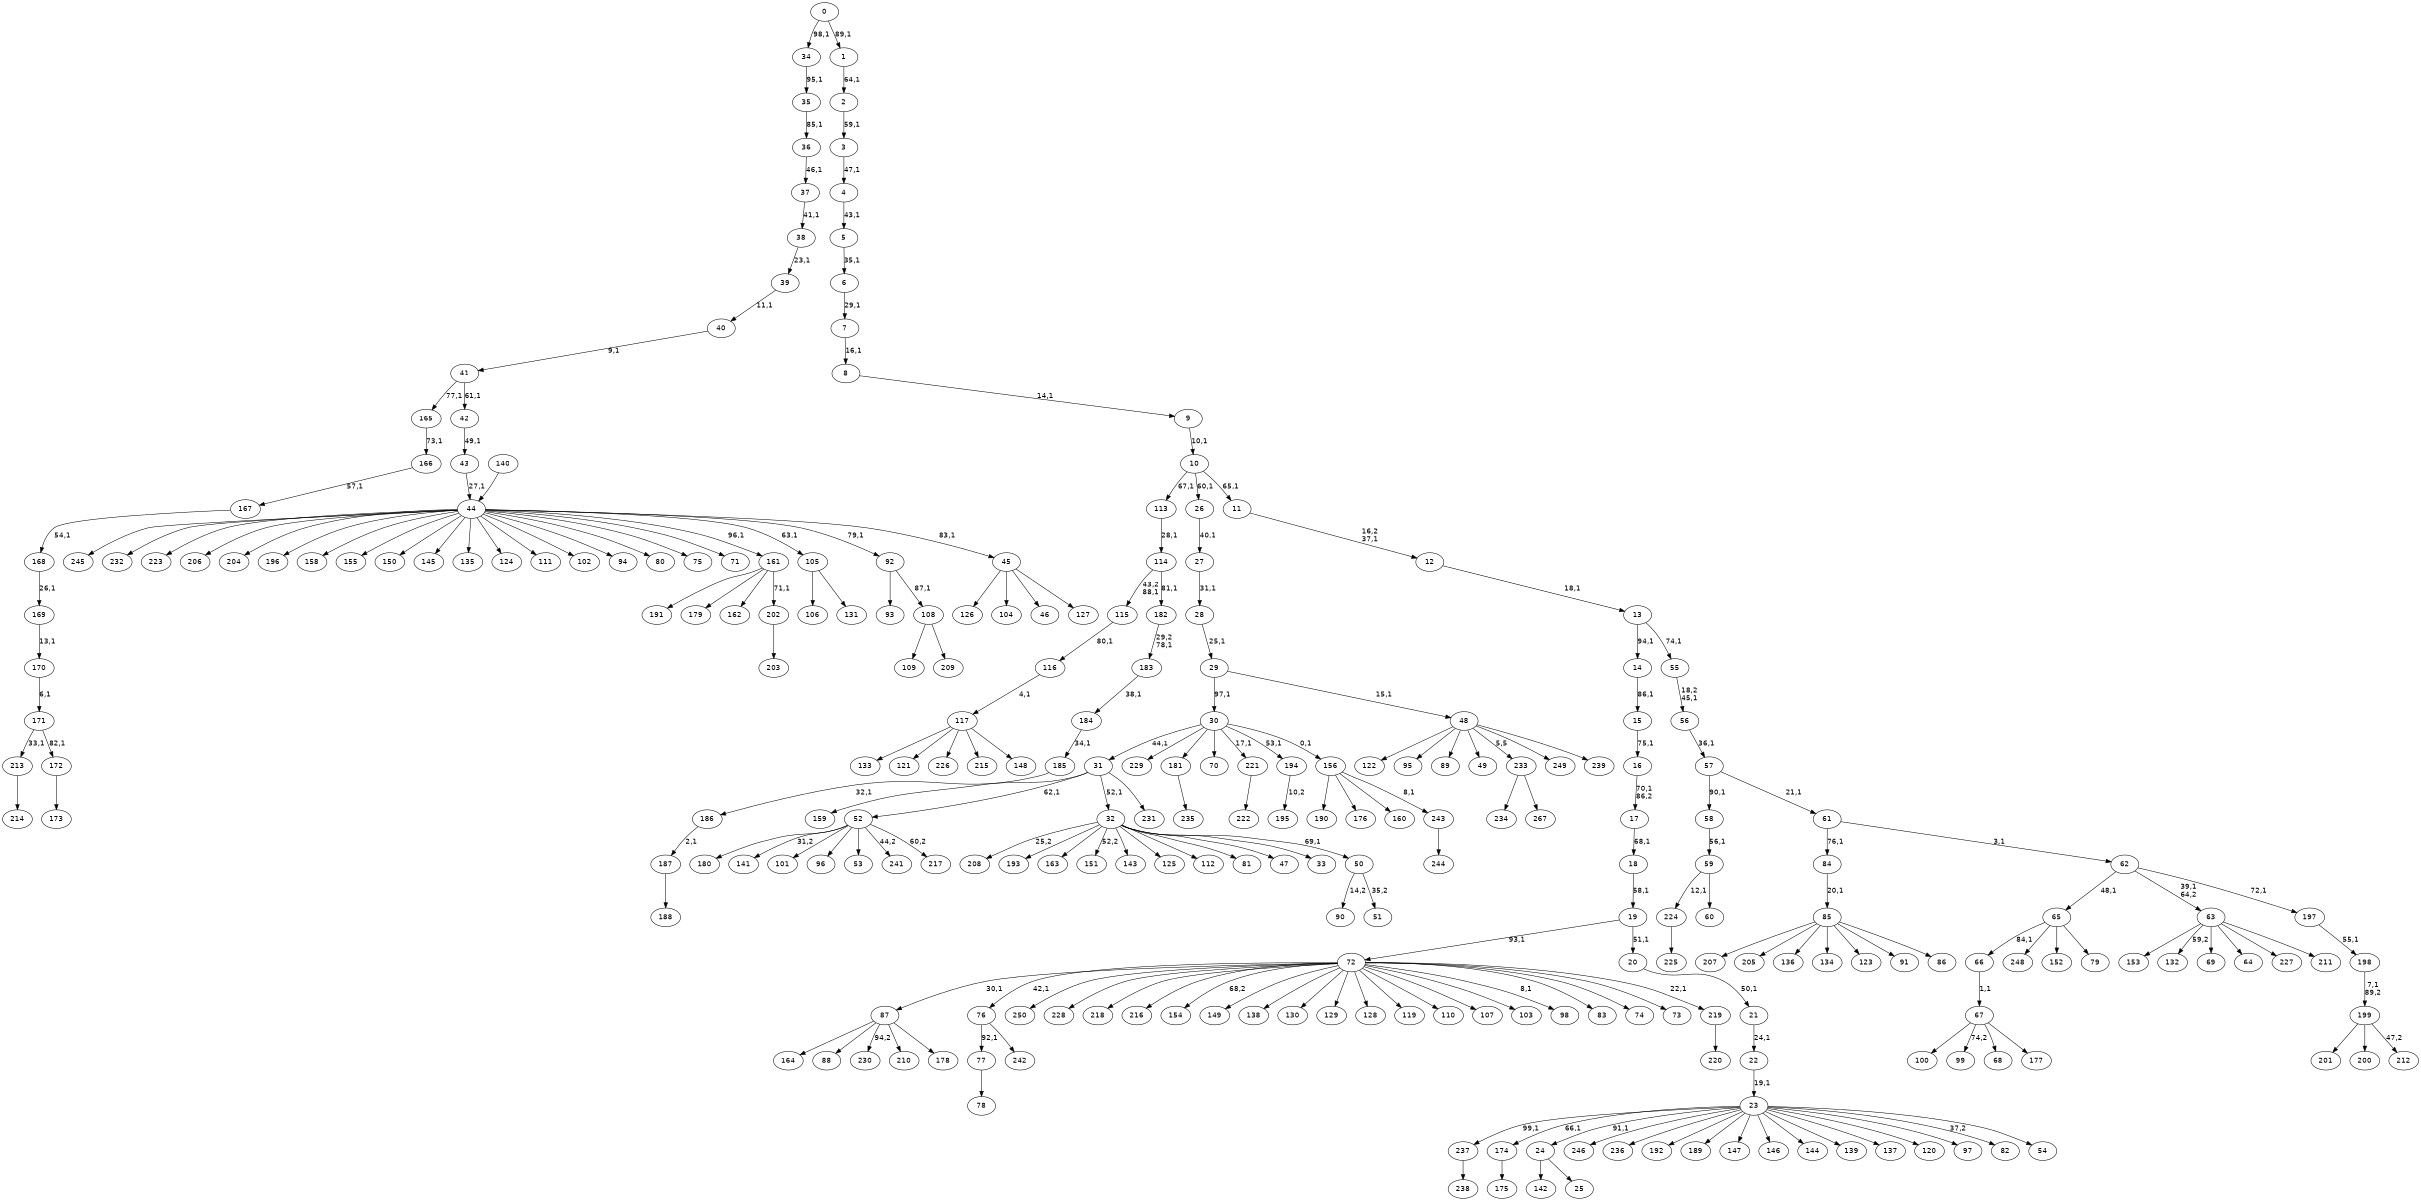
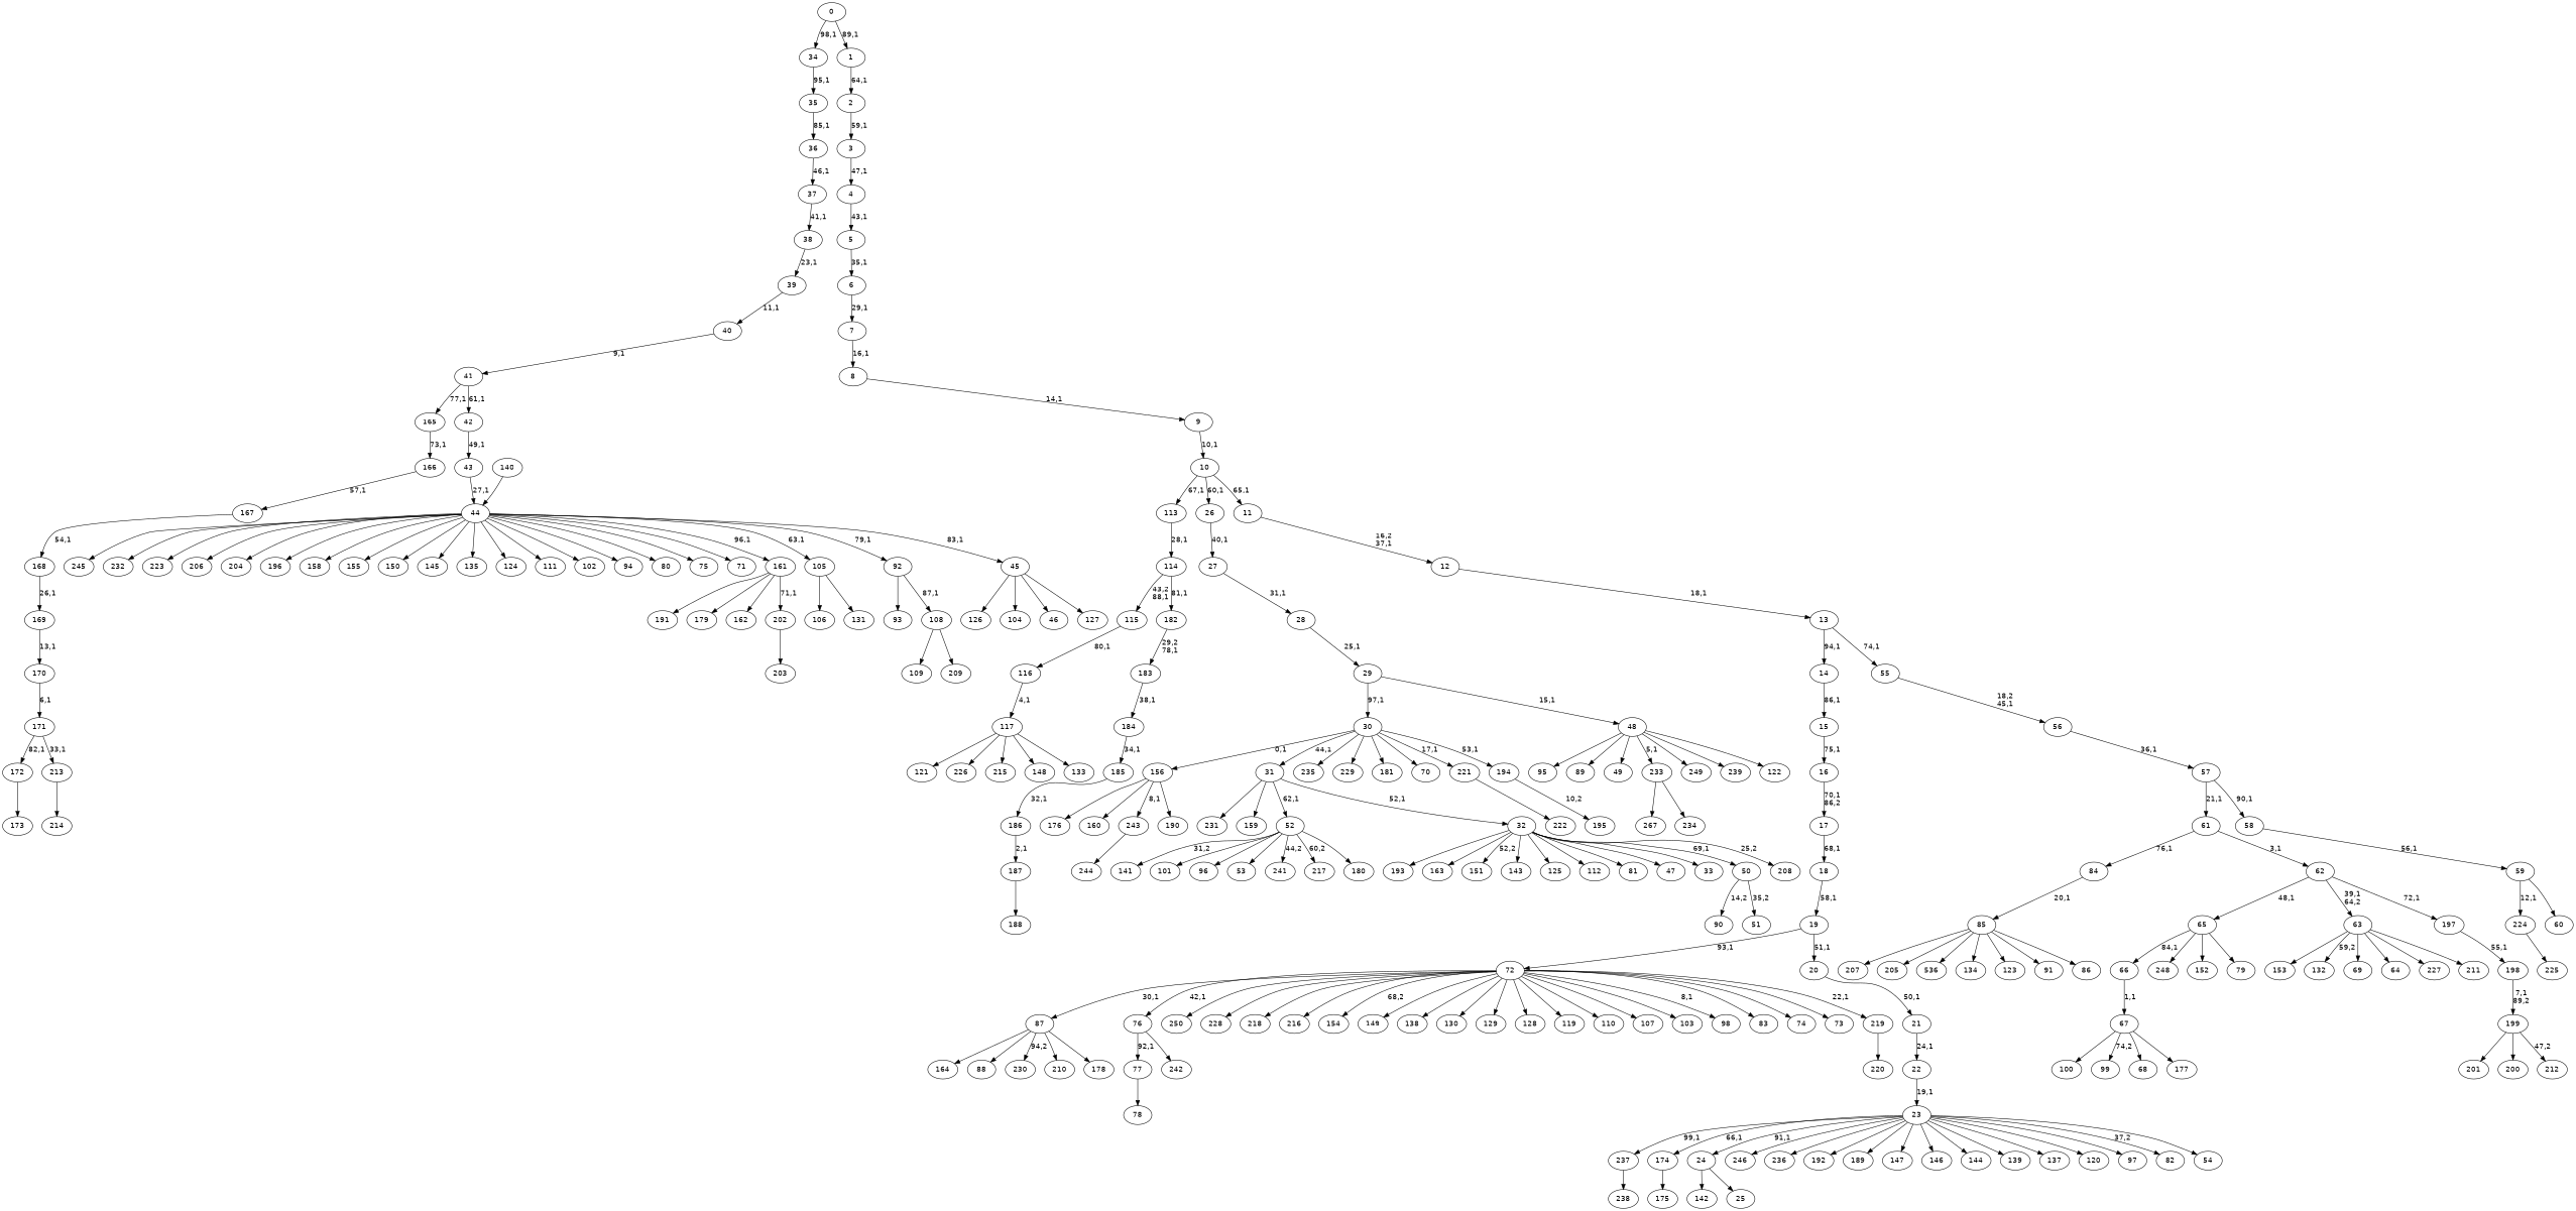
  digraph {
    fontname="DejaVu Sans"
    node [fontname="DejaVu Sans"]
    edge [fontname="DejaVu Sans"]
    243
    244
    237
    238
    n5 [label=267]
    233
    234
    224
    225
    221
    222
    219
    220
    213
    214
    202
    203
    199
    212
    201
    200
    198
    197
    194
    195
    187
    188
    186
    185
    184
    183
    182
    174
    175
    172
    173
    171
    170
    169
    168
    167
    166
    165
    161
    191
    179
    162
    156
    190
    176
    160
    117
    226
    215
    148
    133
    121
    116
    115
    114
    113
    108
    209
    109
    105
    131
    106
    92
    93
    87
    230
    210
    178
    164
    88
    85
    207
    205
-   136
+   136 [label=536]
    134
    123
    91
    86
    84
    77
    78
    76
    242
    72
    250
    228
    218
    216
    154
    149
    138
    130
    129
    128
    119
    110
    107
    103
    98
    83
    74
    73
    67
    177
    100
    99
    68
    66
    65
    248
    152
    79
    63
    227
    211
    153
    132
    69
    64
    62
    61
    59
    60
    58
    57
    56
    55
    52
    241
    217
    180
    141
    101
    96
    53
    50
    90
    51
    48
    249
    239
    122
    95
    89
    49
    45
    127
    126
    104
    46
    44
    245
    232
    223
    206
    204
    196
    158
    155
    150
    145
    135
    124
    111
    102
    94
    80
    75
    71
    140
    43
    42
    41
    40
    39
    38
    37
    36
    35
    34
    32
    208
    193
    163
    151
    143
    125
    112
    81
    47
    33
    31
    231
    159
    30
    235
    229
    181
    70
    29
    28
    27
    26
    24
    142
    25
    23
    246
    236
    192
    189
    147
    146
    144
    139
    137
    120
    97
    82
    54
    22
    21
    20
    19
    18
    17
    16
    15
    14
    13
    12
    11
    10
    9
    8
    7
    6
    5
    4
    3
    2
    1
    0
    243 -> 244
    237 -> 238
    233 -> n5
    233 -> 234
    224 -> 225
    221 -> 222
    219 -> 220
    213 -> 214
    202 -> 203
    199 -> 212 [label="47,2"]
    199 -> 201
    199 -> 200
    198 -> 199 [label="7,1\n89,2"]
    197 -> 198 [label="55,1"]
    194 -> 195 [label="10,2"]
    187 -> 188
    186 -> 187 [label="2,1"]
    185 -> 186 [label="32,1"]
    184 -> 185 [label="34,1"]
    183 -> 184 [label="38,1"]
    182 -> 183 [label="29,2\n78,1"]
    174 -> 175
    172 -> 173
    171 -> 213 [label="33,1"]
    171 -> 172 [label="82,1"]
    170 -> 171 [label="6,1"]
    169 -> 170 [label="13,1"]
    168 -> 169 [label="26,1"]
    167 -> 168 [label="54,1"]
    166 -> 167 [label="57,1"]
    165 -> 166 [label="73,1"]
    161 -> 202 [label="71,1"]
    161 -> 191
    161 -> 179
    161 -> 162
    156 -> 243 [label="8,1"]
    156 -> 190
    156 -> 176
    156 -> 160
    117 -> 226
    117 -> 215
    117 -> 148
    117 -> 133
    117 -> 121
    116 -> 117 [label="4,1"]
    115 -> 116 [label="80,1"]
    114 -> 182 [label="81,1"]
    114 -> 115 [label="43,2\n88,1"]
    113 -> 114 [label="28,1"]
    108 -> 209
    108 -> 109
    105 -> 131
    105 -> 106
    92 -> 108 [label="87,1"]
    92 -> 93
    87 -> 230 [label="94,2"]
    87 -> 210
    87 -> 178
    87 -> 164
    87 -> 88
    85 -> 207
    85 -> 205
    85 -> 136
    85 -> 134
    85 -> 123
    85 -> 91
    85 -> 86
    84 -> 85 [label="20,1"]
    77 -> 78
    76 -> 77 [label="92,1"]
    76 -> 242
    72 -> 219 [label="22,1"]
    72 -> 87 [label="30,1"]
    72 -> 76 [label="42,1"]
    72 -> 250
    72 -> 228
    72 -> 218
    72 -> 216
    72 -> 154 [label="68,2"]
    72 -> 149
    72 -> 138
    72 -> 130
    72 -> 129
    72 -> 128
    72 -> 119
    72 -> 110
    72 -> 107
    72 -> 103
    72 -> 98 [label="8,1"]
    72 -> 83
    72 -> 74
    72 -> 73
    67 -> 177
    67 -> 100
    67 -> 99 [label="74,2"]
    67 -> 68
    66 -> 67 [label="1,1"]
    65 -> 66 [label="84,1"]
    65 -> 248
    65 -> 152
    65 -> 79
    63 -> 227
    63 -> 211
    63 -> 153
    63 -> 132 [label="59,2"]
    63 -> 69
    63 -> 64
    62 -> 197 [label="72,1"]
    62 -> 65 [label="48,1"]
    62 -> 63 [label="39,1\n64,2"]
    61 -> 84 [label="76,1"]
    61 -> 62 [label="3,1"]
    59 -> 224 [label="12,1"]
    59 -> 60
    58 -> 59 [label="56,1"]
    57 -> 61 [label="21,1"]
    57 -> 58 [label="90,1"]
    56 -> 57 [label="36,1"]
    55 -> 56 [label="18,2\n45,1"]
    52 -> 241 [label="44,2"]
    52 -> 217 [label="60,2"]
    52 -> 180
    52 -> 141 [label="31,2"]
    52 -> 101
    52 -> 96
    52 -> 53
    50 -> 90 [label="14,2"]
    50 -> 51 [label="35,2"]
-   48 -> 233 [label="5,5"]
+   48 -> 233 [label="5,1"]
    48 -> 249
    48 -> 239
    48 -> 122
    48 -> 95
    48 -> 89
    48 -> 49
    45 -> 127
    45 -> 126
    45 -> 104
    45 -> 46
    44 -> 161 [label="96,1"]
    44 -> 105 [label="63,1"]
    44 -> 92 [label="79,1"]
    44 -> 45 [label="83,1"]
    44 -> 245
    44 -> 232
    44 -> 223
    44 -> 206
    44 -> 204
    44 -> 196
    44 -> 158
    44 -> 155
    44 -> 150
    44 -> 145
    44 -> 135
    44 -> 124
    44 -> 111
    44 -> 102
    44 -> 94
    44 -> 80
    44 -> 75
    44 -> 71
    140 -> 44
    43 -> 44 [label="27,1"]
    42 -> 43 [label="49,1"]
    41 -> 165 [label="77,1"]
    41 -> 42 [label="61,1"]
    40 -> 41 [label="9,1"]
    39 -> 40 [label="11,1"]
    38 -> 39 [label="23,1"]
    37 -> 38 [label="41,1"]
    36 -> 37 [label="46,1"]
    35 -> 36 [label="85,1"]
    34 -> 35 [label="95,1"]
    32 -> 50 [label="69,1"]
    32 -> 208 [label="25,2"]
    32 -> 193
    32 -> 163
    32 -> 151 [label="52,2"]
    32 -> 143
    32 -> 125
    32 -> 112
    32 -> 81
    32 -> 47
    32 -> 33
    31 -> 52 [label="62,1"]
    31 -> 32 [label="52,1"]
    31 -> 231
    31 -> 159
    30 -> 221 [label="17,1"]
    30 -> 194 [label="53,1"]
    30 -> 156 [label="0,1"]
    30 -> 31 [label="44,1"]
-   181 -> 235
+   30 -> 235
    30 -> 229
    30 -> 181
    30 -> 70
    29 -> 48 [label="15,1"]
    29 -> 30 [label="97,1"]
    28 -> 29 [label="25,1"]
    27 -> 28 [label="31,1"]
    26 -> 27 [label="40,1"]
    24 -> 142
    24 -> 25
    23 -> 237 [label="99,1"]
    23 -> 174 [label="66,1"]
    23 -> 24 [label="91,1"]
    23 -> 246
    23 -> 236
    23 -> 192
    23 -> 189
    23 -> 147
    23 -> 146
    23 -> 144
    23 -> 139
    23 -> 137
    23 -> 120
    23 -> 97
    23 -> 82 [label="37,2"]
    23 -> 54
    22 -> 23 [label="19,1"]
    21 -> 22 [label="24,1"]
    20 -> 21 [label="50,1"]
    19 -> 72 [label="93,1"]
    19 -> 20 [label="51,1"]
    18 -> 19 [label="58,1"]
    17 -> 18 [label="68,1"]
    16 -> 17 [label="70,1\n86,2"]
    15 -> 16 [label="75,1"]
    14 -> 15 [label="86,1"]
    13 -> 55 [label="74,1"]
    13 -> 14 [label="94,1"]
    12 -> 13 [label="18,1"]
    11 -> 12 [label="16,2\n37,1"]
    10 -> 113 [label="67,1"]
    10 -> 26 [label="60,1"]
    10 -> 11 [label="65,1"]
    9 -> 10 [label="10,1"]
    8 -> 9 [label="14,1"]
    7 -> 8 [label="16,1"]
    6 -> 7 [label="29,1"]
    5 -> 6 [label="35,1"]
    4 -> 5 [label="43,1"]
    3 -> 4 [label="47,1"]
    2 -> 3 [label="59,1"]
    1 -> 2 [label="64,1"]
    0 -> 34 [label="98,1"]
    0 -> 1 [label="89,1"]
  }
